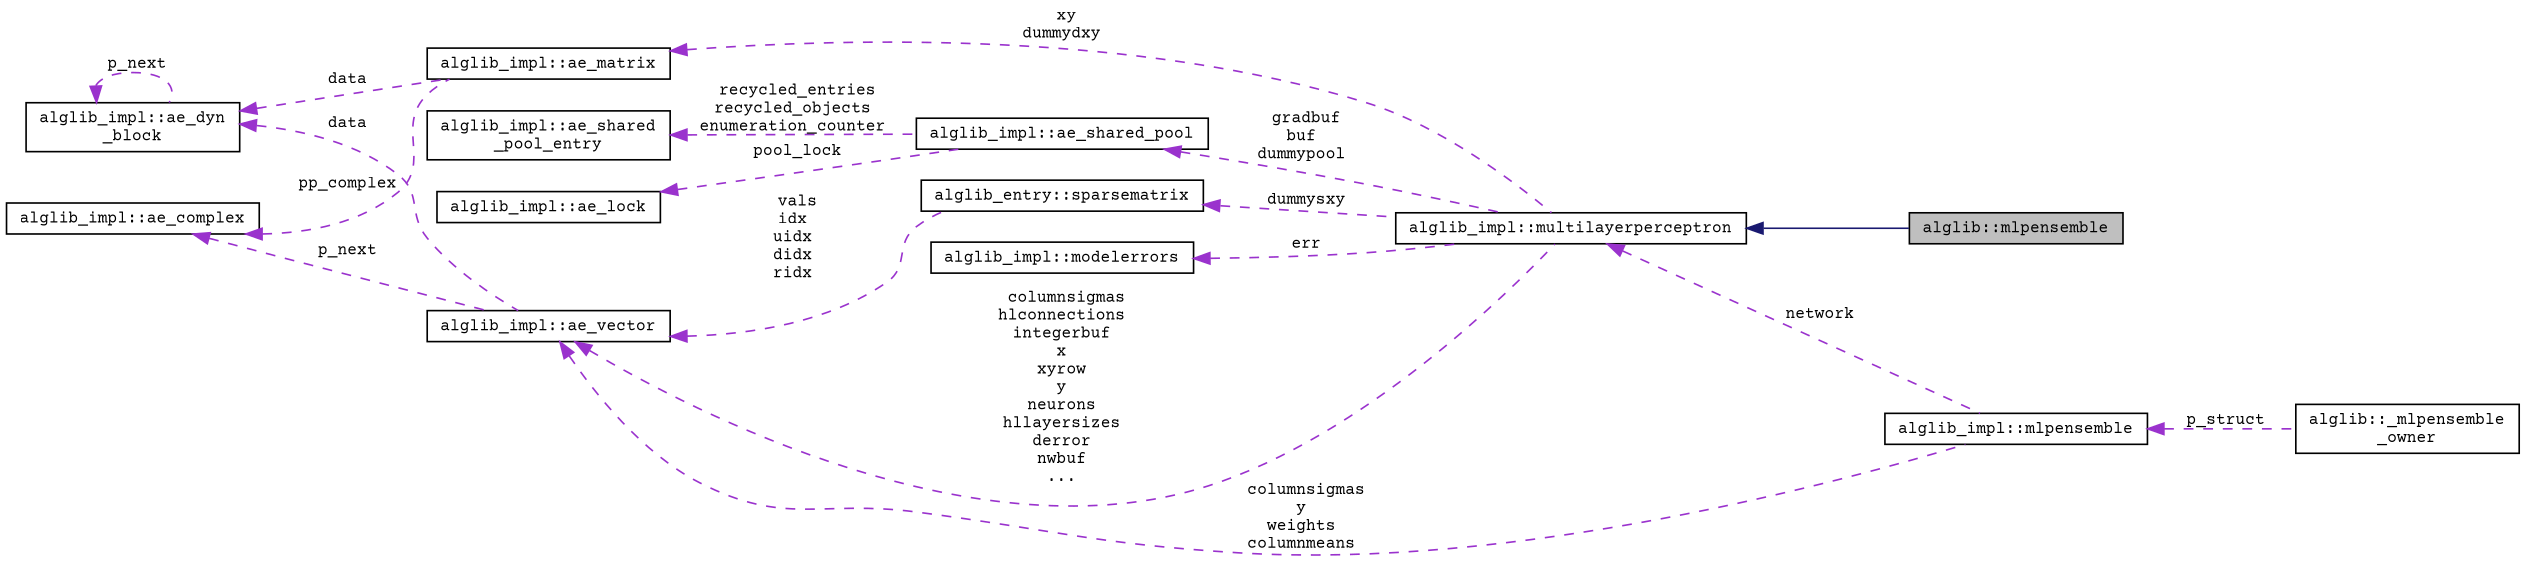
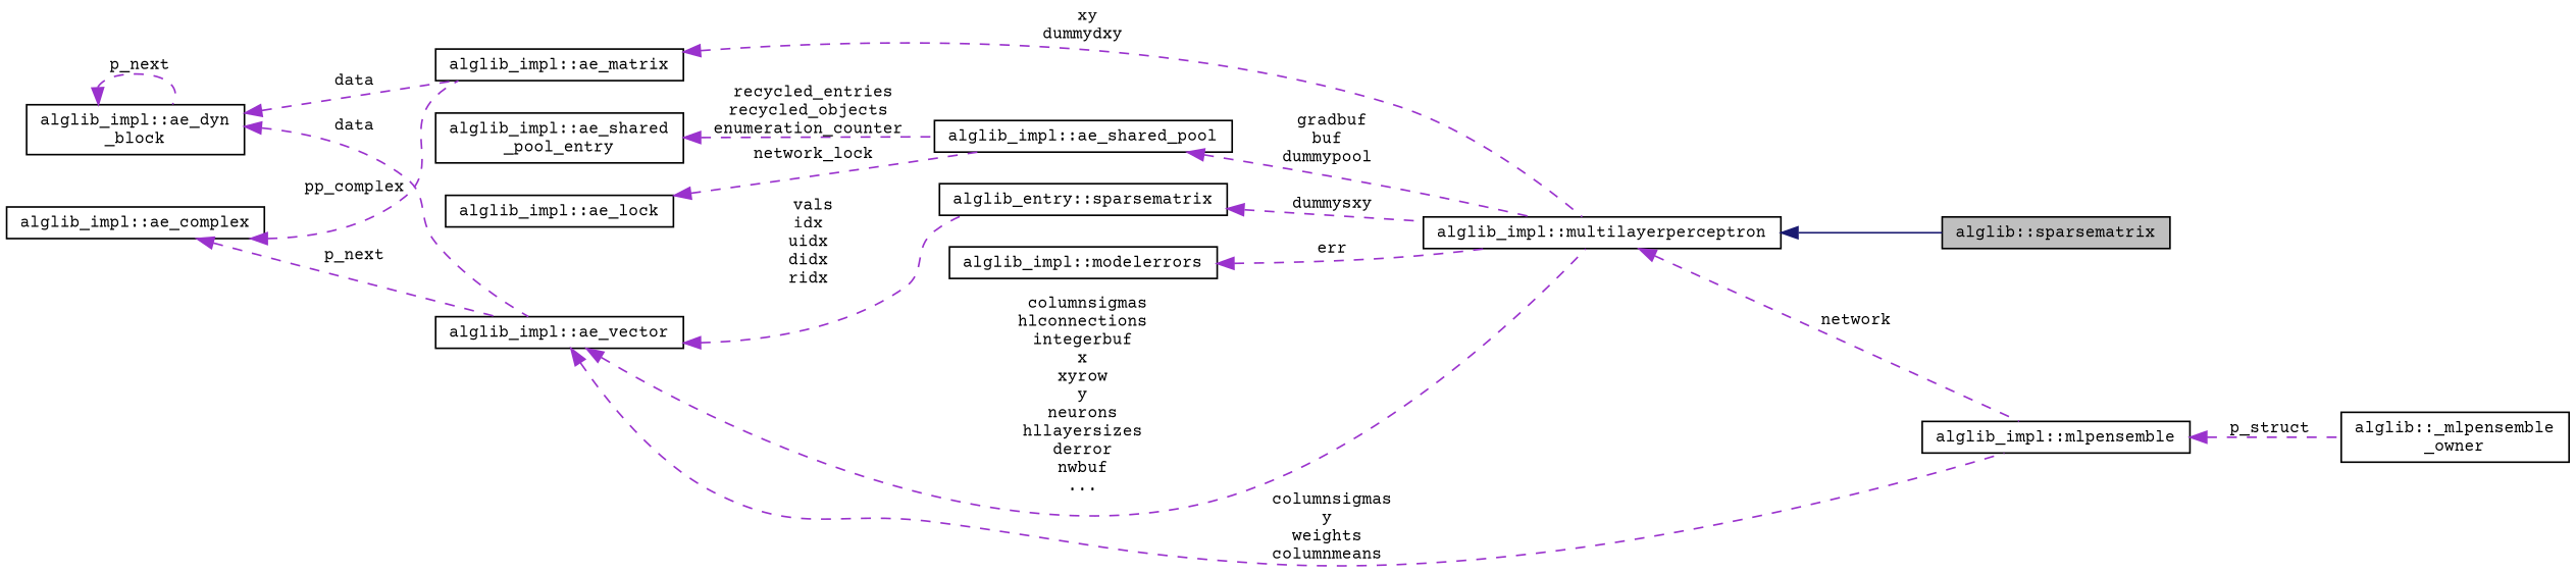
  digraph {
    fontname="Courier Prime"
    rankdir=LR
    node [color=black fillcolor=white fontname="Courier Prime" fontsize=10 shape=record style=filled]
    edge [color=darkorchid3 dir=back fontname="Courier Prime" fontsize=10 labelfontname=Helvetica labelfontsize=10 style=dashed]
-   n1 [fillcolor=grey75 fontcolor=black height=0.2 label="alglib::mlpensemble" width=0.4]
+   n1 [fillcolor=grey75 fontcolor=black height=0.2 label="alglib::sparsematrix" width=0.4]
    n2 [height=0.2 label="alglib::_mlpensemble\l_owner" width=0.4]
    n3 [height=0.2 label="alglib_impl::mlpensemble" width=0.4]
    n4 [height=0.2 label="alglib_impl::ae_vector" width=0.4]
    n5 [height=0.2 label="alglib_impl::multilayerperceptron" width=0.4]
    n6 [height=0.2 label="alglib_entry::sparsematrix" width=0.4]
    n7 [height=0.2 label="alglib_impl::ae_dyn\l_block" width=0.4]
    n8 [height=0.2 label="alglib_impl::ae_matrix" width=0.4]
    n9 [height=0.2 label="alglib_impl::ae_shared_pool" width=0.4]
    n10 [height=0.2 label="alglib_impl::ae_complex" width=0.4]
    n11 [height=0.2 label="alglib_impl::modelerrors" width=0.4]
    n12 [height=0.2 label="alglib_impl::ae_lock" width=0.4]
    n13 [height=0.2 label="alglib_impl::ae_shared\l_pool_entry" width=0.4]
    n3 -> n2 [label=" p_struct"]
    n4 -> n3 [label=" columnsigmas\ny\nweights\ncolumnmeans"]
    n4 -> n5 [label=" columnsigmas\nhlconnections\nintegerbuf\nx\nxyrow\ny\nneurons\nhllayersizes\nderror\nnwbuf\n..."]
    n4 -> n6 [label=" vals\nidx\nuidx\ndidx\nridx"]
    n5 -> n1 [color=midnightblue style=solid]
    n5 -> n3 [label=" network"]
    n6 -> n5 [label=" dummysxy"]
    n7 -> n4 [label=" data"]
    n7 -> n7 [label=" p_next"]
    n7 -> n8 [label=" data"]
    n8 -> n5 [label=" xy\ndummydxy"]
    n9 -> n5 [label=" gradbuf\nbuf\ndummypool"]
    n10 -> n4 [label=" p_next"]
    n10 -> n8 [label=" pp_complex"]
    n11 -> n5 [label=" err"]
-   n12 -> n9 [label=" pool_lock"]
+   n12 -> n9 [label=" network_lock"]
    n13 -> n9 [label=" recycled_entries\nrecycled_objects\nenumeration_counter"]
  }
